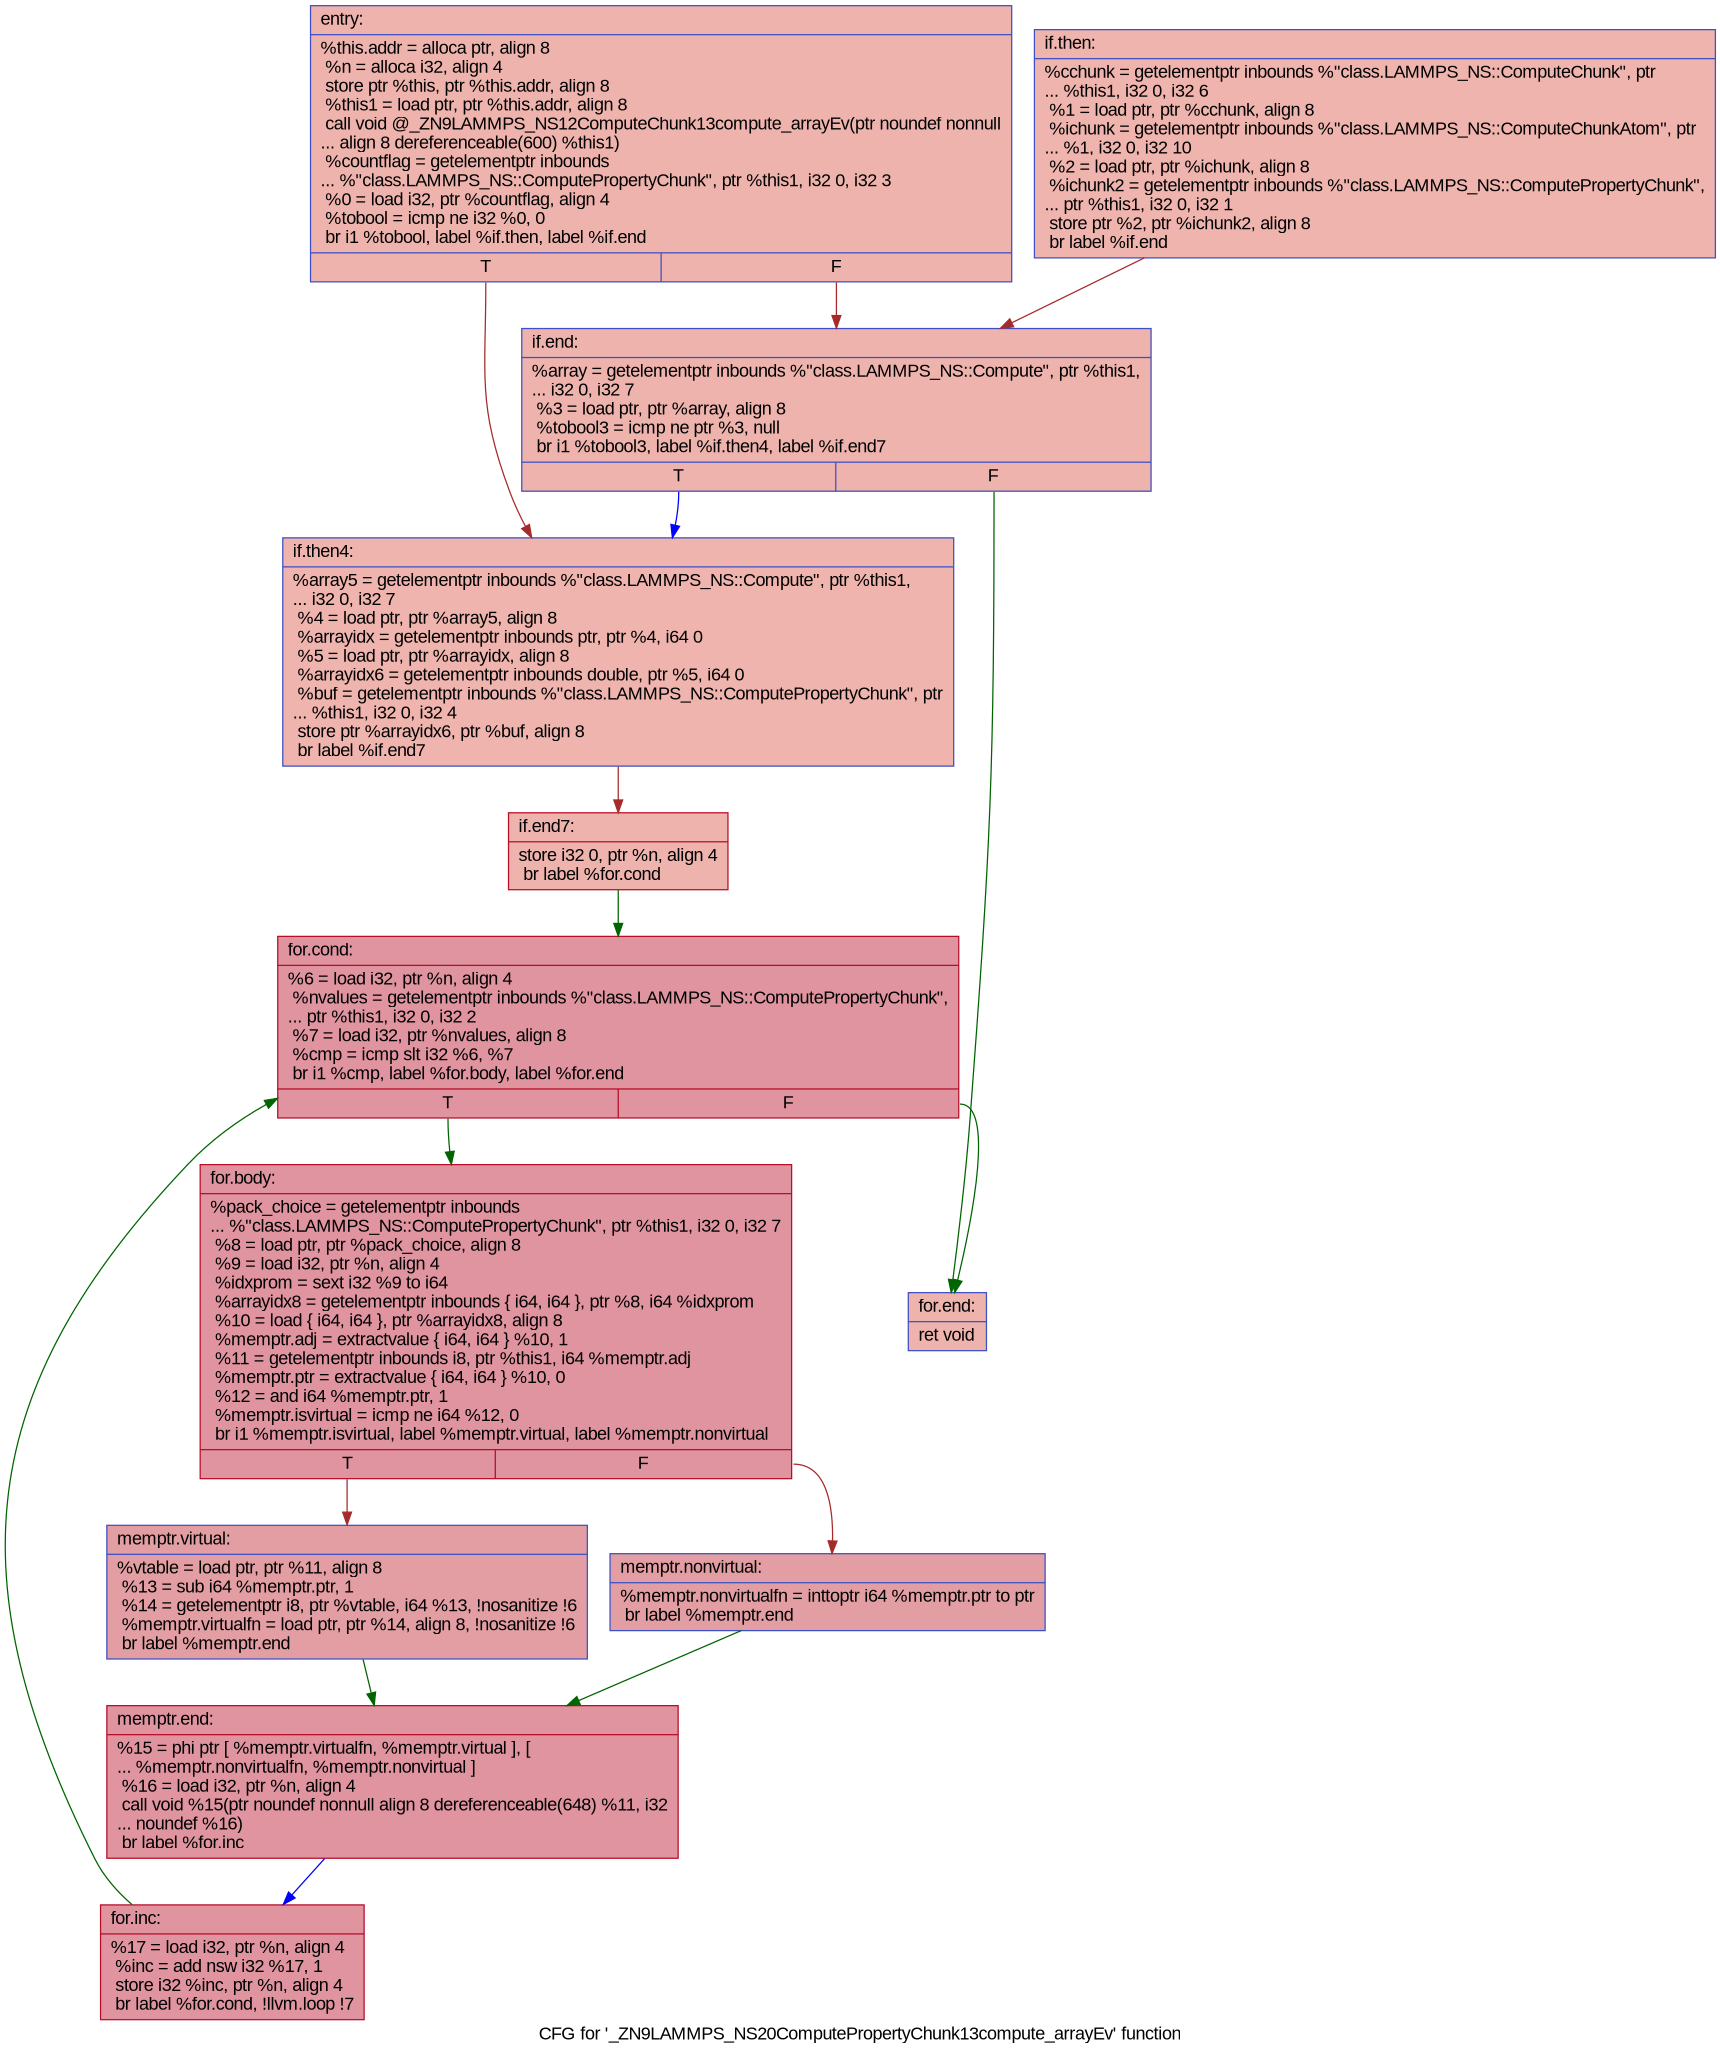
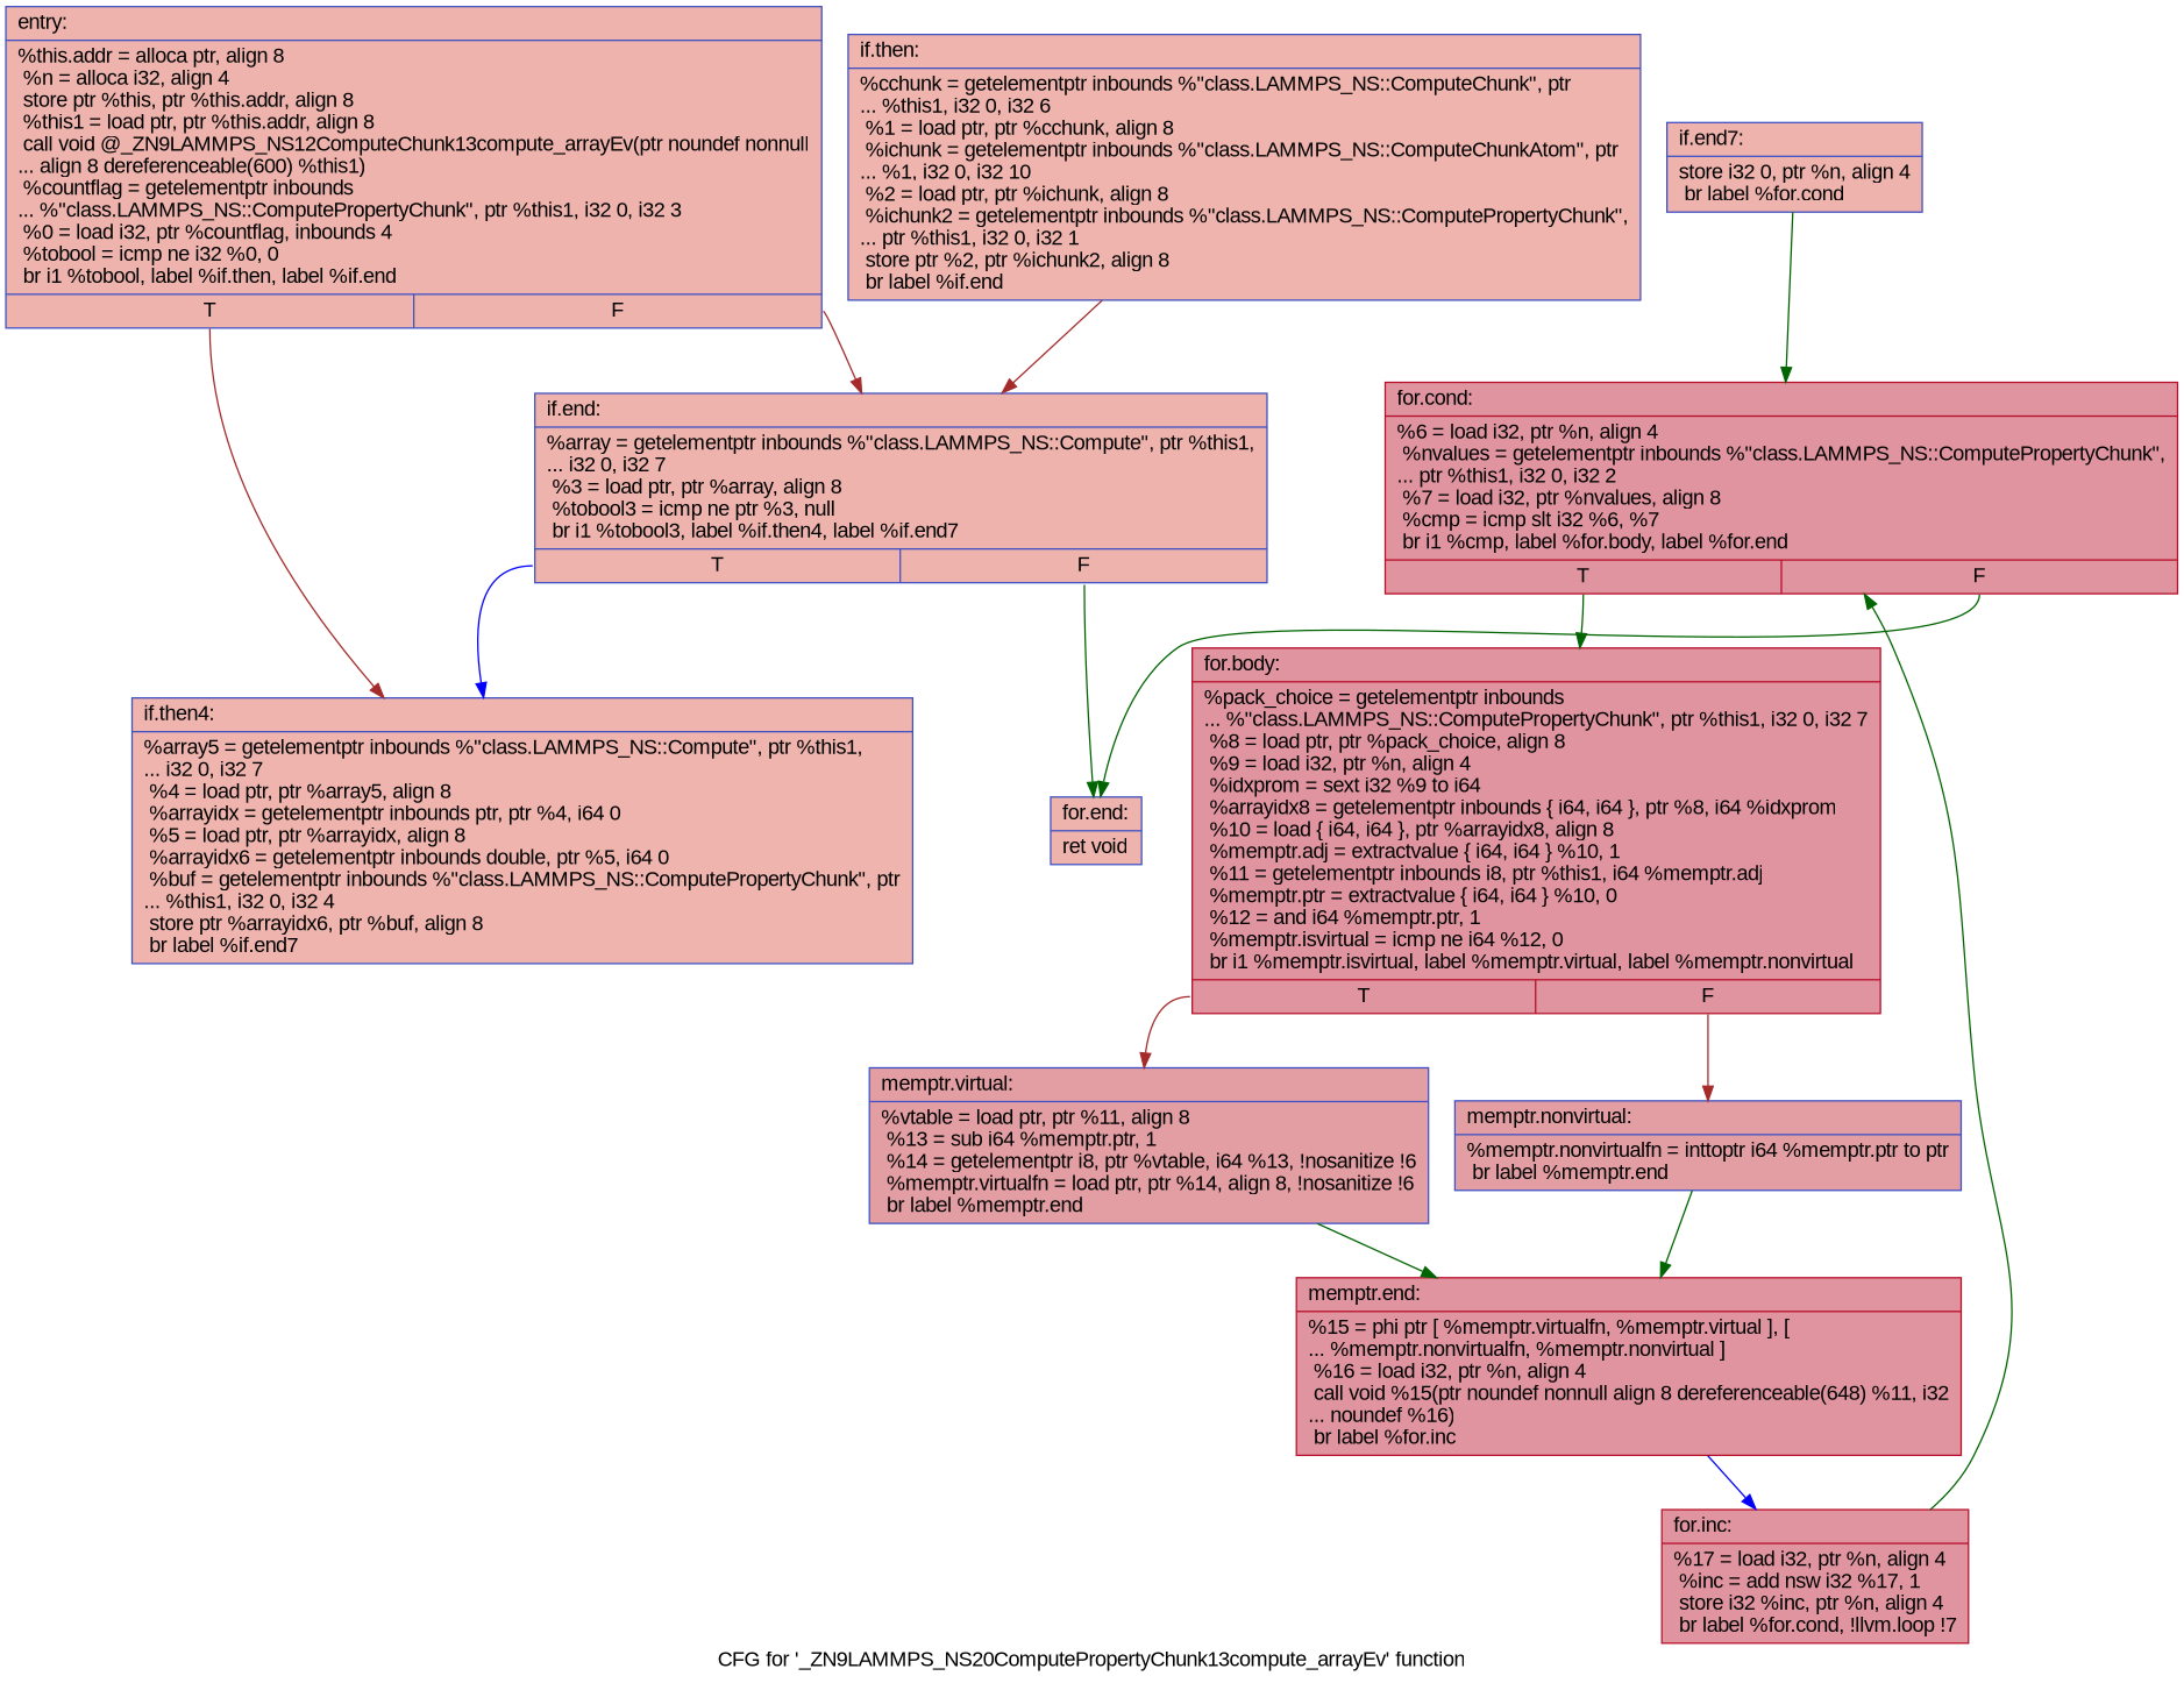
  digraph {
    fontname="Liberation Sans"
    label="CFG for '_ZN9LAMMPS_NS20ComputePropertyChunk13compute_arrayEv' function"
    node [color="#3d50c3ff" fillcolor="#d6524470" fontname="Liberation Sans" shape=record style=filled]
    edge [color=darkgreen fontname="Liberation Sans"]
-   n1 [label="{entry:\l|  %this.addr = alloca ptr, align 8\l  %n = alloca i32, align 4\l  store ptr %this, ptr %this.addr, align 8\l  %this1 = load ptr, ptr %this.addr, align 8\l  call void @_ZN9LAMMPS_NS12ComputeChunk13compute_arrayEv(ptr noundef nonnull\l... align 8 dereferenceable(600) %this1)\l  %countflag = getelementptr inbounds\l... %\"class.LAMMPS_NS::ComputePropertyChunk\", ptr %this1, i32 0, i32 3\l  %0 = load i32, ptr %countflag, align 4\l  %tobool = icmp ne i32 %0, 0\l  br i1 %tobool, label %if.then, label %if.end\l|{<s0>T|<s1>F}}"]
+   n1 [label="{entry:\l|  %this.addr = alloca ptr, align 8\l  %n = alloca i32, align 4\l  store ptr %this, ptr %this.addr, align 8\l  %this1 = load ptr, ptr %this.addr, align 8\l  call void @_ZN9LAMMPS_NS12ComputeChunk13compute_arrayEv(ptr noundef nonnull\l... align 8 dereferenceable(600) %this1)\l  %countflag = getelementptr inbounds\l... %\"class.LAMMPS_NS::ComputePropertyChunk\", ptr %this1, i32 0, i32 3\l  %0 = load i32, ptr %countflag, inbounds 4\l  %tobool = icmp ne i32 %0, 0\l  br i1 %tobool, label %if.then, label %if.end\l|{<s0>T|<s1>F}}"]
    n2 [label="{if.end:\l|  %array = getelementptr inbounds %\"class.LAMMPS_NS::Compute\", ptr %this1,\l... i32 0, i32 7\l  %3 = load ptr, ptr %array, align 8\l  %tobool3 = icmp ne ptr %3, null\l  br i1 %tobool3, label %if.then4, label %if.end7\l|{<s0>T|<s1>F}}"]
    n3 [fillcolor="#d8564670" label="{if.then4:\l|  %array5 = getelementptr inbounds %\"class.LAMMPS_NS::Compute\", ptr %this1,\l... i32 0, i32 7\l  %4 = load ptr, ptr %array5, align 8\l  %arrayidx = getelementptr inbounds ptr, ptr %4, i64 0\l  %5 = load ptr, ptr %arrayidx, align 8\l  %arrayidx6 = getelementptr inbounds double, ptr %5, i64 0\l  %buf = getelementptr inbounds %\"class.LAMMPS_NS::ComputePropertyChunk\", ptr\l... %this1, i32 0, i32 4\l  store ptr %arrayidx6, ptr %buf, align 8\l  br label %if.end7\l}"]
    n4 [fillcolor="#d8564670" label="{if.then:\l|  %cchunk = getelementptr inbounds %\"class.LAMMPS_NS::ComputeChunk\", ptr\l... %this1, i32 0, i32 6\l  %1 = load ptr, ptr %cchunk, align 8\l  %ichunk = getelementptr inbounds %\"class.LAMMPS_NS::ComputeChunkAtom\", ptr\l... %1, i32 0, i32 10\l  %2 = load ptr, ptr %ichunk, align 8\l  %ichunk2 = getelementptr inbounds %\"class.LAMMPS_NS::ComputePropertyChunk\",\l... ptr %this1, i32 0, i32 1\l  store ptr %2, ptr %ichunk2, align 8\l  br label %if.end\l}"]
    n5 [label="{for.end:\l|  ret void\l}"]
-   n6 [color="#b70d28ff" label="{if.end7:\l|  store i32 0, ptr %n, align 4\l  br label %for.cond\l}"]
+   n6 [label="{if.end7:\l|  store i32 0, ptr %n, align 4\l  br label %for.cond\l}"]
    n7 [color="#b70d28ff" fillcolor="#b70d2870" label="{for.cond:\l|  %6 = load i32, ptr %n, align 4\l  %nvalues = getelementptr inbounds %\"class.LAMMPS_NS::ComputePropertyChunk\",\l... ptr %this1, i32 0, i32 2\l  %7 = load i32, ptr %nvalues, align 8\l  %cmp = icmp slt i32 %6, %7\l  br i1 %cmp, label %for.body, label %for.end\l|{<s0>T|<s1>F}}"]
    n8 [color="#b70d28ff" fillcolor="#b70d2870" label="{for.body:\l|  %pack_choice = getelementptr inbounds\l... %\"class.LAMMPS_NS::ComputePropertyChunk\", ptr %this1, i32 0, i32 7\l  %8 = load ptr, ptr %pack_choice, align 8\l  %9 = load i32, ptr %n, align 4\l  %idxprom = sext i32 %9 to i64\l  %arrayidx8 = getelementptr inbounds \{ i64, i64 \}, ptr %8, i64 %idxprom\l  %10 = load \{ i64, i64 \}, ptr %arrayidx8, align 8\l  %memptr.adj = extractvalue \{ i64, i64 \} %10, 1\l  %11 = getelementptr inbounds i8, ptr %this1, i64 %memptr.adj\l  %memptr.ptr = extractvalue \{ i64, i64 \} %10, 0\l  %12 = and i64 %memptr.ptr, 1\l  %memptr.isvirtual = icmp ne i64 %12, 0\l  br i1 %memptr.isvirtual, label %memptr.virtual, label %memptr.nonvirtual\l|{<s0>T|<s1>F}}"]
    n9 [fillcolor="#be242e70" label="{memptr.virtual:\l|  %vtable = load ptr, ptr %11, align 8\l  %13 = sub i64 %memptr.ptr, 1\l  %14 = getelementptr i8, ptr %vtable, i64 %13, !nosanitize !6\l  %memptr.virtualfn = load ptr, ptr %14, align 8, !nosanitize !6\l  br label %memptr.end\l}"]
    n10 [fillcolor="#be242e70" label="{memptr.nonvirtual:\l|  %memptr.nonvirtualfn = inttoptr i64 %memptr.ptr to ptr\l  br label %memptr.end\l}"]
    n11 [color="#b70d28ff" fillcolor="#b70d2870" label="{memptr.end:\l|  %15 = phi ptr [ %memptr.virtualfn, %memptr.virtual ], [\l... %memptr.nonvirtualfn, %memptr.nonvirtual ]\l  %16 = load i32, ptr %n, align 4\l  call void %15(ptr noundef nonnull align 8 dereferenceable(648) %11, i32\l... noundef %16)\l  br label %for.inc\l}"]
    n12 [color="#b70d28ff" fillcolor="#b70d2870" label="{for.inc:\l|  %17 = load i32, ptr %n, align 4\l  %inc = add nsw i32 %17, 1\l  store i32 %inc, ptr %n, align 4\l  br label %for.cond, !llvm.loop !7\l}"]
    n1 -> n2 [color=brown tailport=s1]
    n1 -> n3 [color=brown tailport=s0]
    n2 -> n3 [color=blue tailport=s0]
    n2 -> n5 [tailport=s1]
-   n3 -> n6 [color=brown]
    n4 -> n2 [color=brown]
    n6 -> n7
    n7 -> n5 [tailport=s1]
    n7 -> n8 [tailport=s0]
    n8 -> n9 [color=brown tailport=s0]
    n8 -> n10 [color=brown tailport=s1]
    n9 -> n11
    n10 -> n11
    n11 -> n12 [color=blue]
    n12 -> n7
  }
